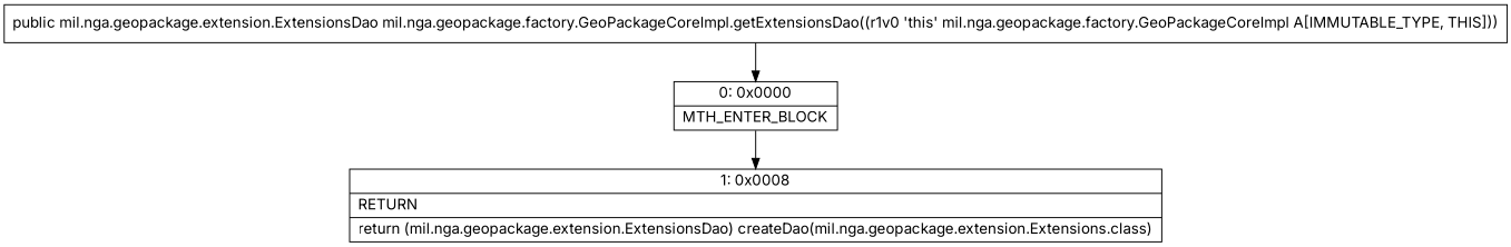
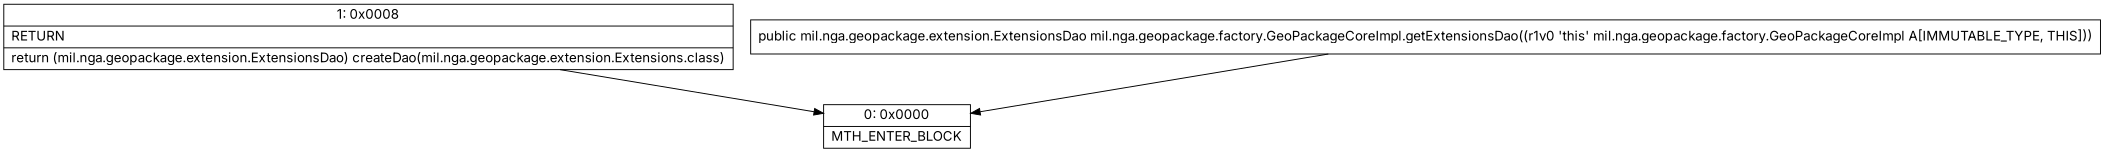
  digraph {
    fontname=Inter
    node [shape=record fontname=Inter]
    edge [fontname=Inter]
    n1 [label="{0\:\ 0x0000|MTH_ENTER_BLOCK\l}"]
    n2 [label="{1\:\ 0x0008|RETURN\l|return (mil.nga.geopackage.extension.ExtensionsDao) createDao(mil.nga.geopackage.extension.Extensions.class)\l}"]
    n3 [label="{public mil.nga.geopackage.extension.ExtensionsDao mil.nga.geopackage.factory.GeoPackageCoreImpl.getExtensionsDao((r1v0 'this' mil.nga.geopackage.factory.GeoPackageCoreImpl A[IMMUTABLE_TYPE, THIS])) }"]
-   n1 -> n2
+   n2 -> n1
    n3 -> n1
  }
